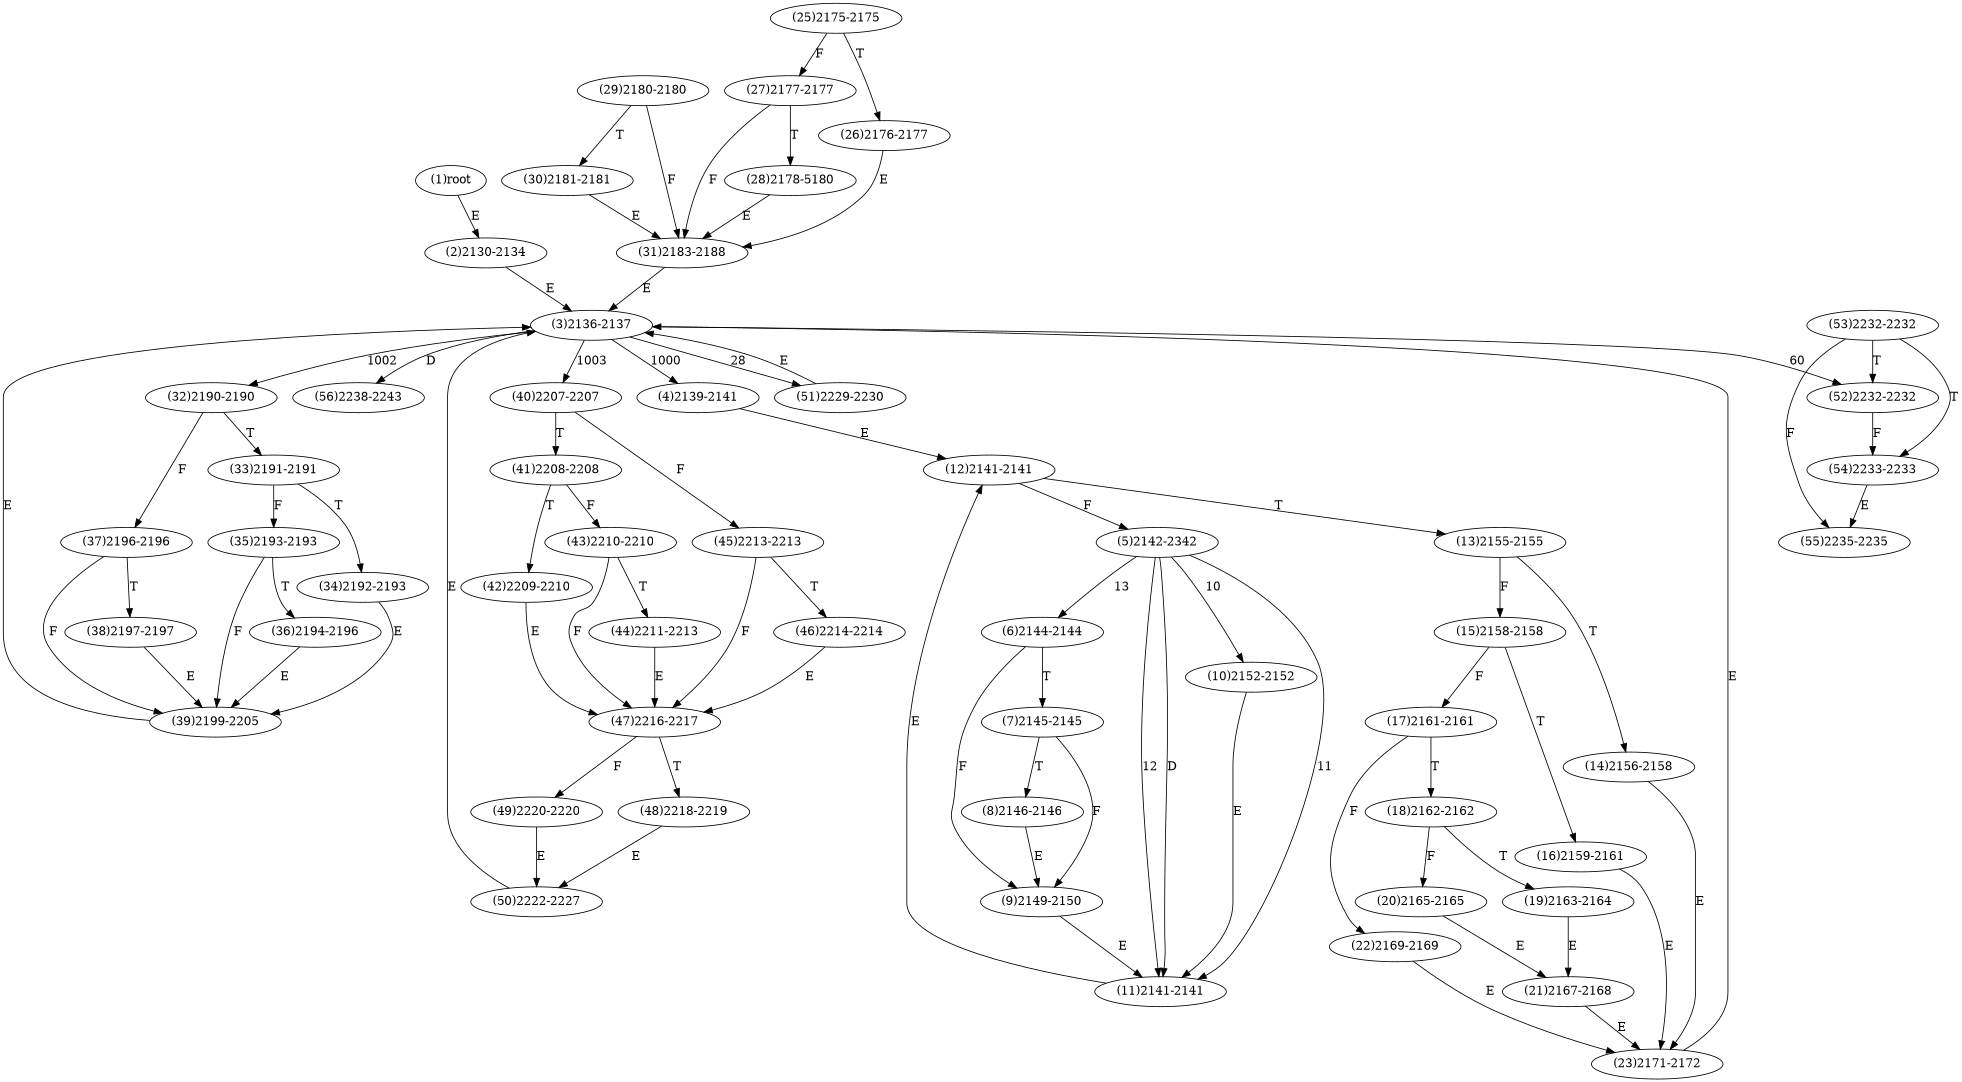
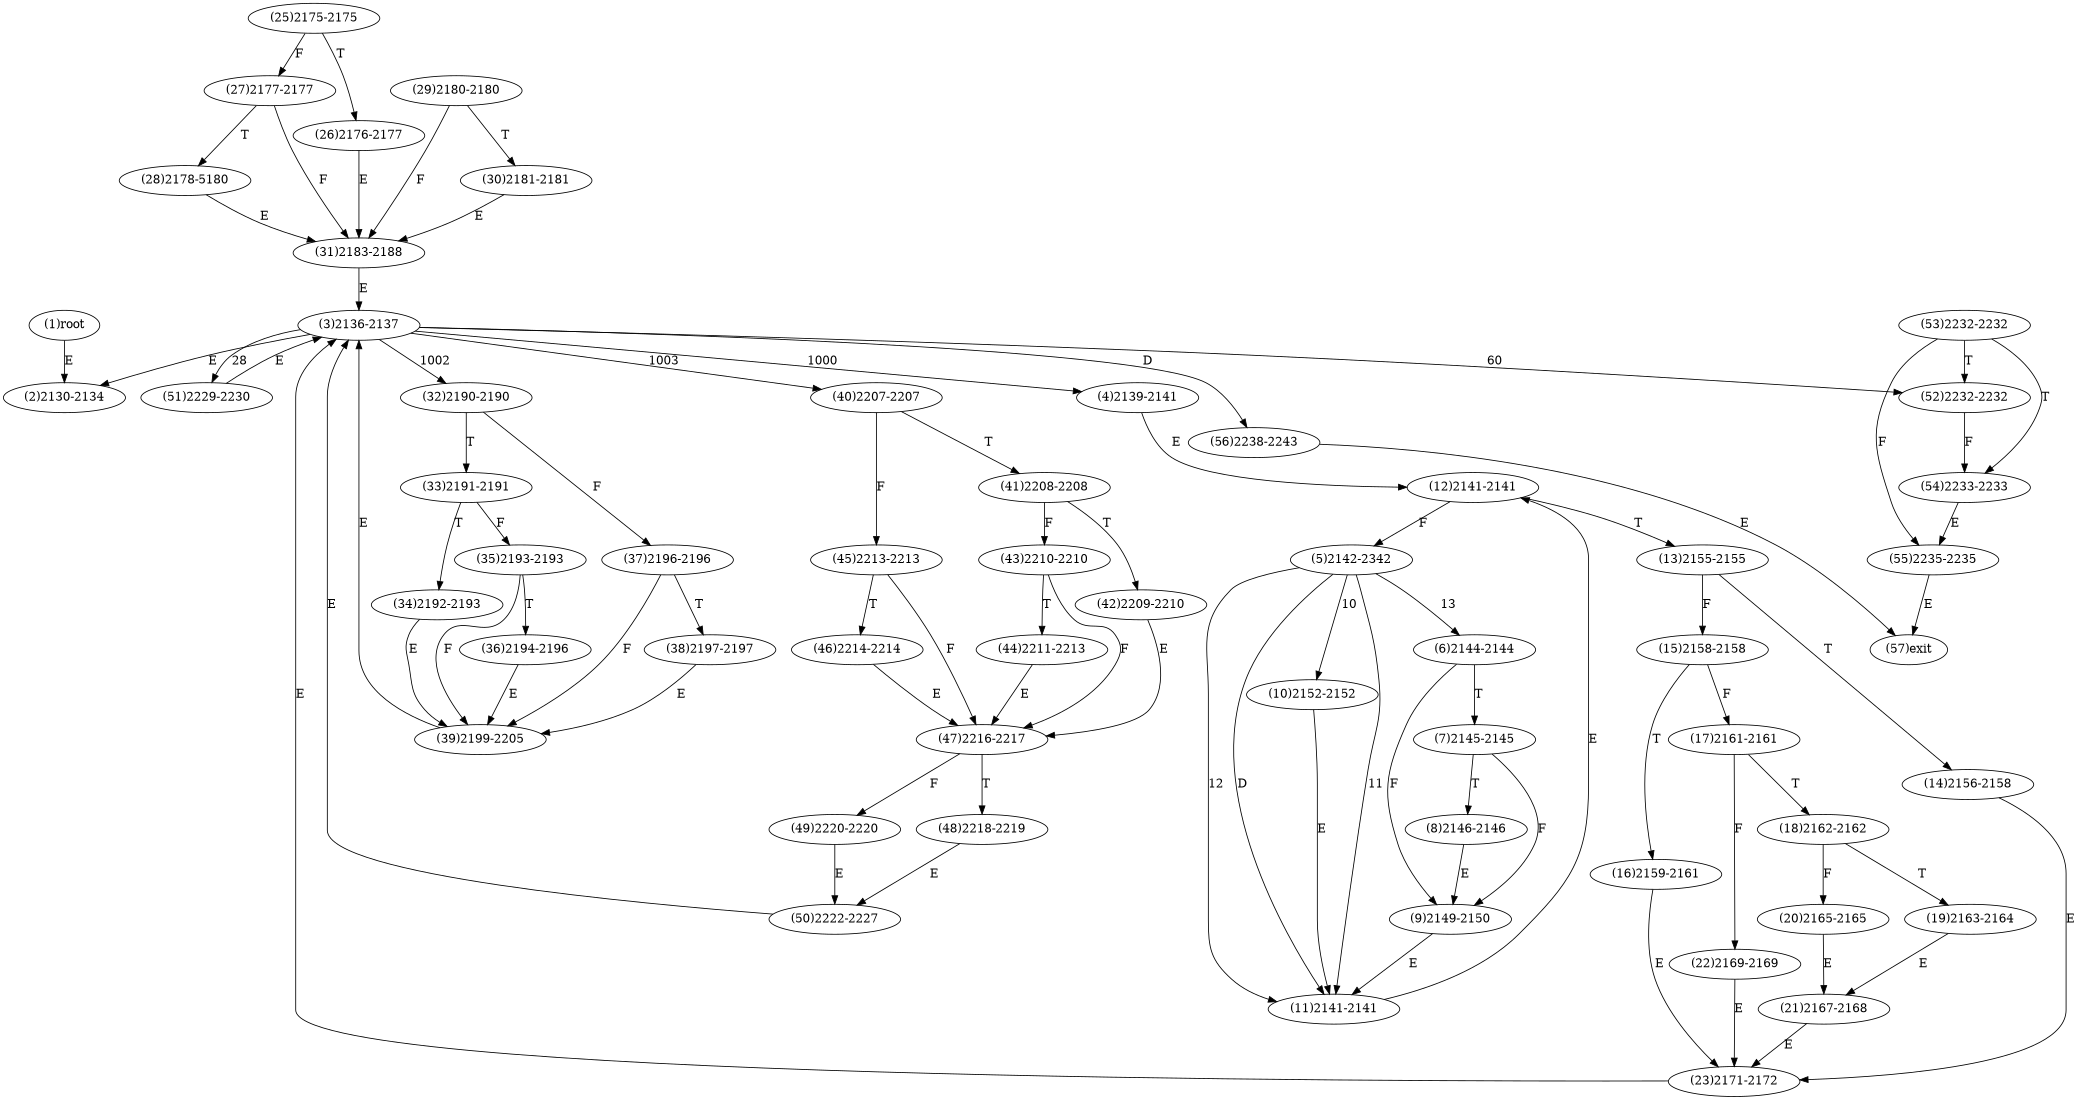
  digraph {
    n1 [label="(1)root"]
    n2 [label="(2)2130-2134"]
    n3 [label="(3)2136-2137"]
    n4 [label="(4)2139-2141"]
    n5 [label="(32)2190-2190"]
    n6 [label="(40)2207-2207"]
    n7 [label="(51)2229-2230"]
    n8 [label="(52)2232-2232"]
    n9 [label="(56)2238-2243"]
    n10 [label="(12)2141-2141"]
    n11 [label="(33)2191-2191"]
    n12 [label="(37)2196-2196"]
    n13 [label="(41)2208-2208"]
    n14 [label="(45)2213-2213"]
    n15 [label="(54)2233-2233"]
+   n16 [label="(57)exit"]
    n17 [label="(5)2142-2342"]
    n18 [label="(13)2155-2155"]
    n19 [label="(6)2144-2144"]
    n20 [label="(10)2152-2152"]
    n21 [label="(11)2141-2141"]
    n22 [label="(7)2145-2145"]
    n23 [label="(9)2149-2150"]
    n24 [label="(8)2146-2146"]
    n25 [label="(14)2156-2158"]
    n26 [label="(15)2158-2158"]
    n27 [label="(23)2171-2172"]
    n28 [label="(17)2161-2161"]
    n29 [label="(16)2159-2161"]
    n30 [label="(18)2162-2162"]
    n31 [label="(22)2169-2169"]
    n32 [label="(19)2163-2164"]
    n33 [label="(20)2165-2165"]
    n34 [label="(21)2167-2168"]
    n35 [label="(25)2175-2175"]
    n36 [label="(27)2177-2177"]
    n37 [label="(26)2176-2177"]
    n38 [label="(28)2178-5180"]
    n39 [label="(31)2183-2188"]
    n40 [label="(29)2180-2180"]
    n41 [label="(30)2181-2181"]
    n42 [label="(34)2192-2193"]
    n43 [label="(39)2199-2205"]
    n44 [label="(35)2193-2193"]
    n45 [label="(36)2194-2196"]
    n46 [label="(38)2197-2197"]
    n47 [label="(42)2209-2210"]
    n48 [label="(47)2216-2217"]
    n49 [label="(49)2220-2220"]
    n50 [label="(48)2218-2219"]
    n51 [label="(43)2210-2210"]
    n52 [label="(44)2211-2213"]
    n53 [label="(46)2214-2214"]
    n54 [label="(50)2222-2227"]
    n55 [label="(55)2235-2235"]
    n56 [label="(53)2232-2232"]
    n1 -> n2 [label=E]
-   n2 -> n3 [label=E]
+   n3 -> n2 [label=E]
    n3 -> n4 [label=1000]
    n3 -> n5 [label=1002]
    n3 -> n6 [label=1003]
    n3 -> n7 [label=28]
    n3 -> n8 [label=60]
    n3 -> n9 [label=D]
    n4 -> n10 [label=E]
    n5 -> n11 [label=T]
    n5 -> n12 [label=F]
    n6 -> n13 [label=T]
    n6 -> n14 [label=F]
    n7 -> n3 [label=E]
    n8 -> n15 [label=F]
+   n9 -> n16 [label=E]
    n10 -> n17 [label=F]
    n10 -> n18 [label=T]
    n11 -> n42 [label=T]
    n11 -> n44 [label=F]
    n12 -> n43 [label=F]
    n12 -> n46 [label=T]
    n13 -> n47 [label=T]
    n13 -> n51 [label=F]
    n14 -> n48 [label=F]
    n14 -> n53 [label=T]
    n15 -> n55 [label=E]
    n17 -> n19 [label=13]
    n17 -> n20 [label=10]
    n17 -> n21 [label=11]
    n17 -> n21 [label=12]
    n17 -> n21 [label=D]
    n18 -> n25 [label=T]
    n18 -> n26 [label=F]
    n19 -> n22 [label=T]
    n19 -> n23 [label=F]
    n20 -> n21 [label=E]
    n21 -> n10 [label=E]
    n22 -> n23 [label=F]
    n22 -> n24 [label=T]
    n23 -> n21 [label=E]
    n24 -> n23 [label=E]
    n25 -> n27 [label=E]
    n26 -> n28 [label=F]
    n26 -> n29 [label=T]
    n27 -> n3 [label=E]
    n28 -> n30 [label=T]
    n28 -> n31 [label=F]
    n29 -> n27 [label=E]
    n30 -> n32 [label=T]
    n30 -> n33 [label=F]
    n31 -> n27 [label=E]
    n32 -> n34 [label=E]
    n33 -> n34 [label=E]
    n34 -> n27 [label=E]
    n35 -> n36 [label=F]
    n35 -> n37 [label=T]
    n36 -> n38 [label=T]
    n36 -> n39 [label=F]
    n37 -> n39 [label=E]
    n38 -> n39 [label=E]
    n39 -> n3 [label=E]
    n40 -> n39 [label=F]
    n40 -> n41 [label=T]
    n41 -> n39 [label=E]
    n42 -> n43 [label=E]
    n43 -> n3 [label=E]
    n44 -> n43 [label=F]
    n44 -> n45 [label=T]
    n45 -> n43 [label=E]
    n46 -> n43 [label=E]
    n47 -> n48 [label=E]
    n48 -> n49 [label=F]
    n48 -> n50 [label=T]
    n49 -> n54 [label=E]
    n50 -> n54 [label=E]
    n51 -> n48 [label=F]
    n51 -> n52 [label=T]
    n52 -> n48 [label=E]
    n53 -> n48 [label=E]
    n54 -> n3 [label=E]
+   n55 -> n16 [label=E]
    n56 -> n8 [label=T]
    n56 -> n15 [label=T]
    n56 -> n55 [label=F]
  }
